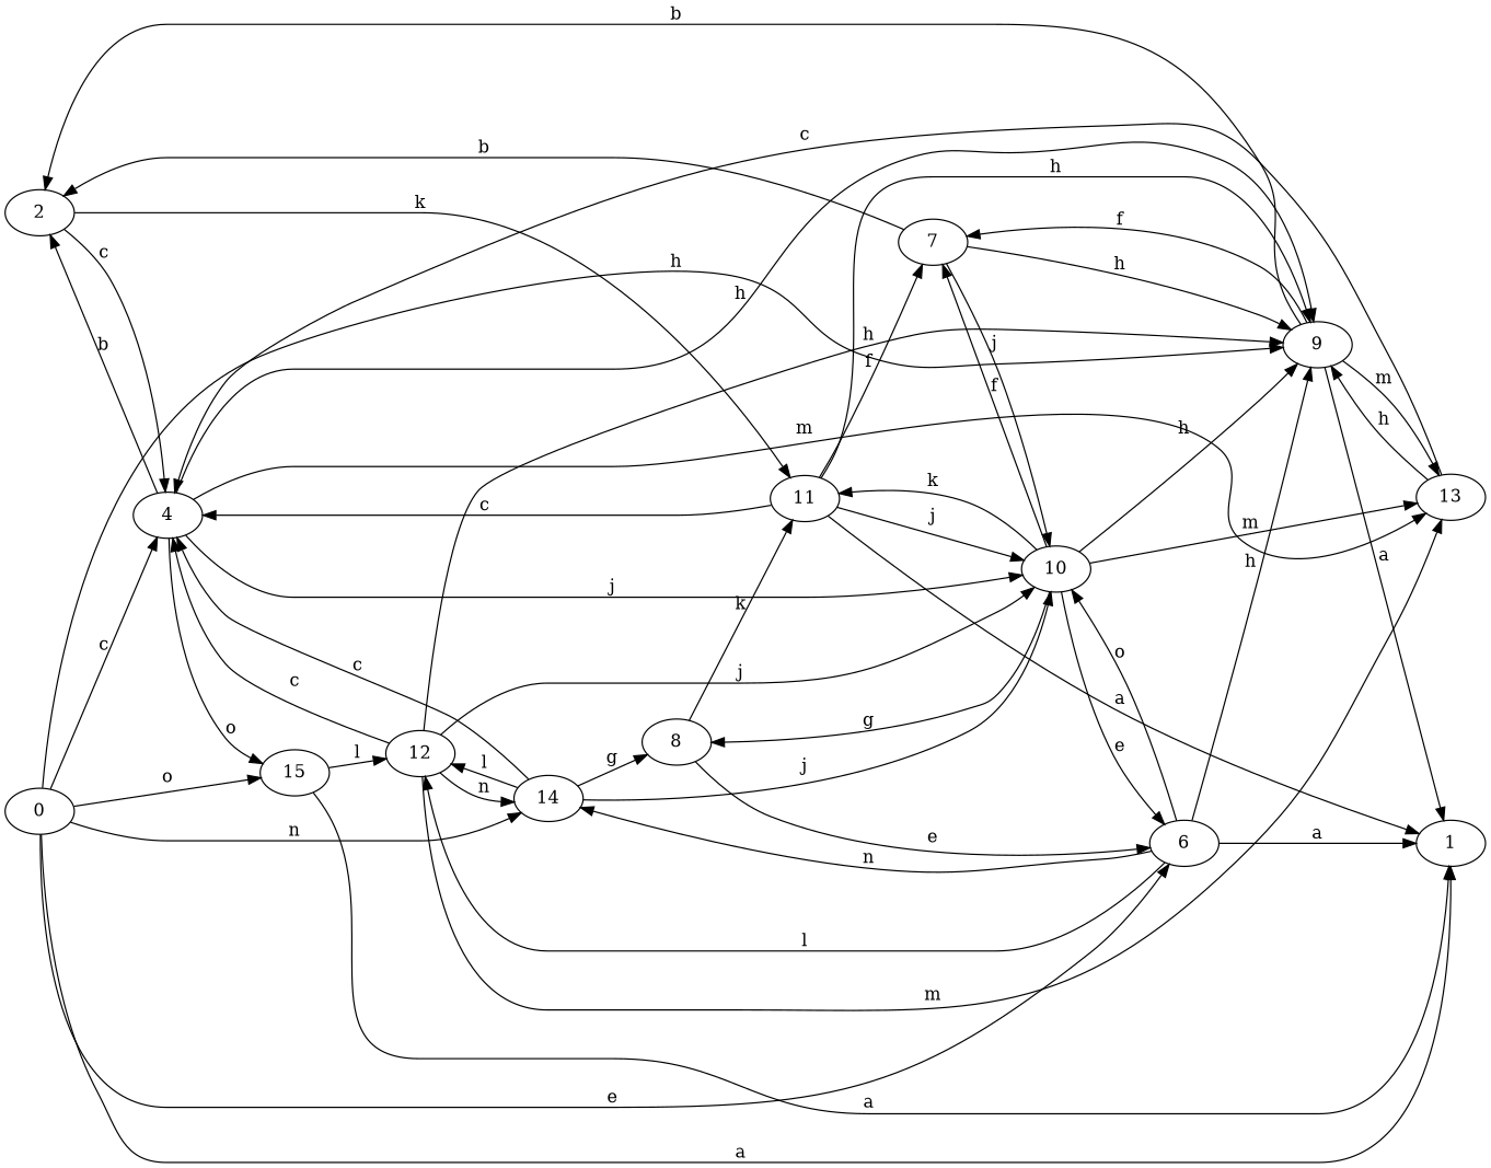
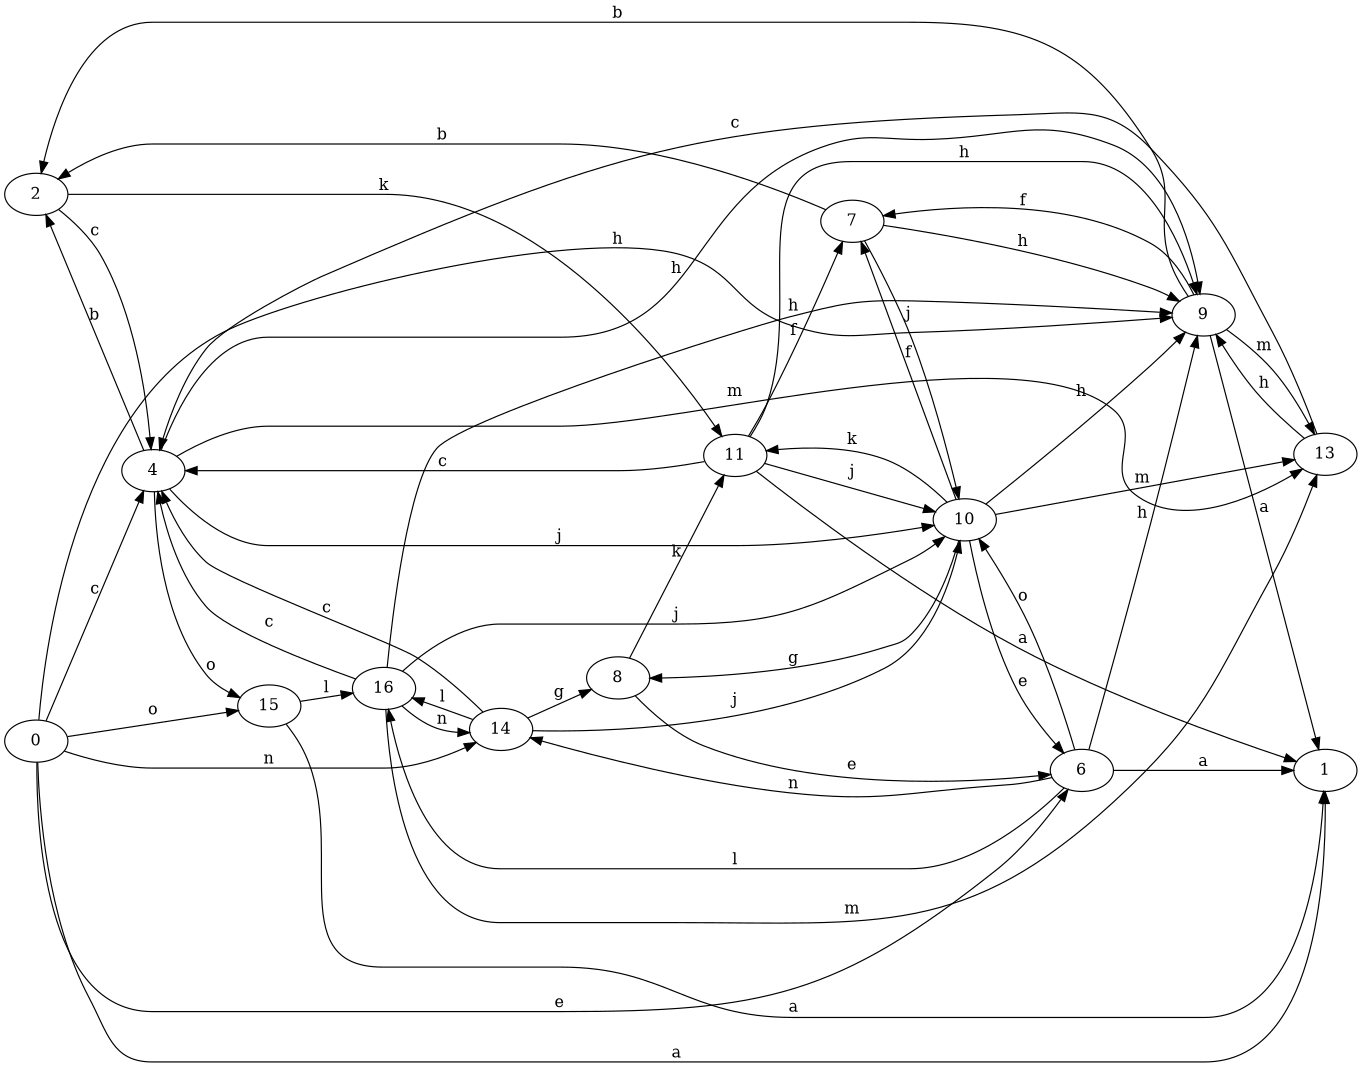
  strict digraph {
    rankdir=LR
    2
    4
    11
    9
    10
    13
    15
    1
    7
    6
    8
-   12
+   12 [label=16]
    14
    0
    2 -> 4 [label=c]
    2 -> 11 [label=k]
    4 -> 2 [label=b]
    4 -> 9 [label=h]
    4 -> 10 [label=j]
    4 -> 13 [label=m]
    4 -> 15 [label=o]
    11 -> 4 [label=c]
    11 -> 9 [label=h]
    11 -> 10 [label=j]
    11 -> 1 [label=a]
    11 -> 7 [label=f]
    9 -> 2 [label=b]
    9 -> 13 [label=m]
    9 -> 1 [label=a]
    9 -> 7 [label=f]
    10 -> 11 [label=k]
    10 -> 9 [label=h]
    10 -> 13 [label=m]
    10 -> 7 [label=f]
    10 -> 6 [label=e]
    10 -> 8 [label=g]
    13 -> 4 [label=c]
    13 -> 9 [label=h]
    15 -> 1 [label=a]
    15 -> 12 [label=l]
    7 -> 2 [label=b]
    7 -> 9 [label=h]
    7 -> 10 [label=j]
    6 -> 9 [label=h]
    6 -> 10 [label=o]
    6 -> 1 [label=a]
    6 -> 12 [label=l]
    6 -> 14 [label=n]
    8 -> 11 [label=k]
    8 -> 6 [label=e]
    12 -> 4 [label=c]
    12 -> 9 [label=h]
    12 -> 10 [label=j]
    12 -> 13 [label=m]
    12 -> 14 [label=n]
    14 -> 4 [label=c]
    14 -> 10 [label=j]
    14 -> 8 [label=g]
    14 -> 12 [label=l]
    0 -> 4 [label=c]
    0 -> 9 [label=h]
    0 -> 15 [label=o]
    0 -> 1 [label=a]
    0 -> 6 [label=e]
    0 -> 14 [label=n]
  }
